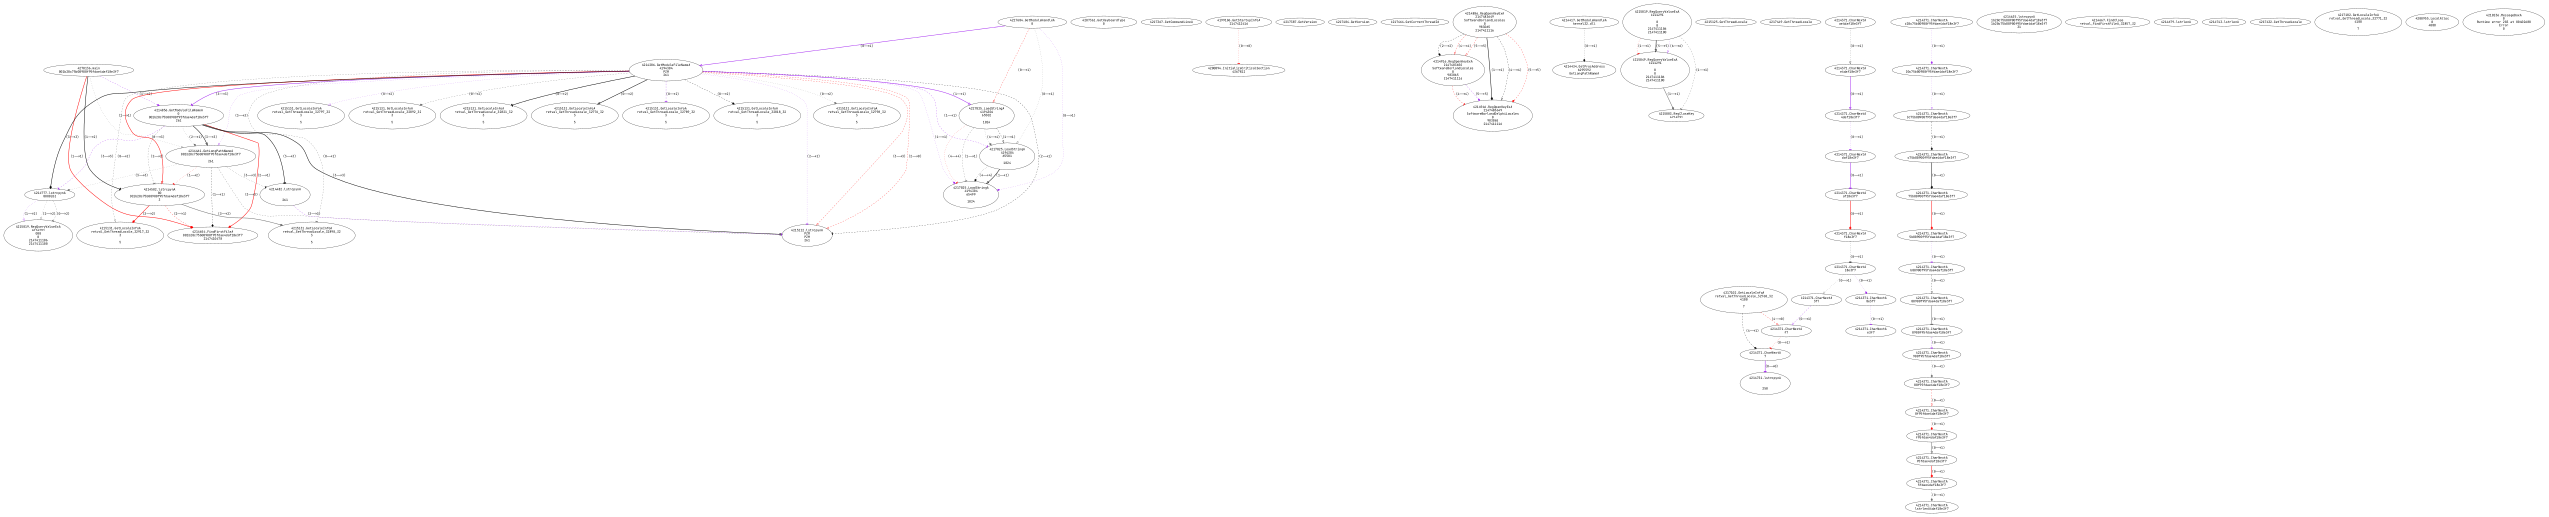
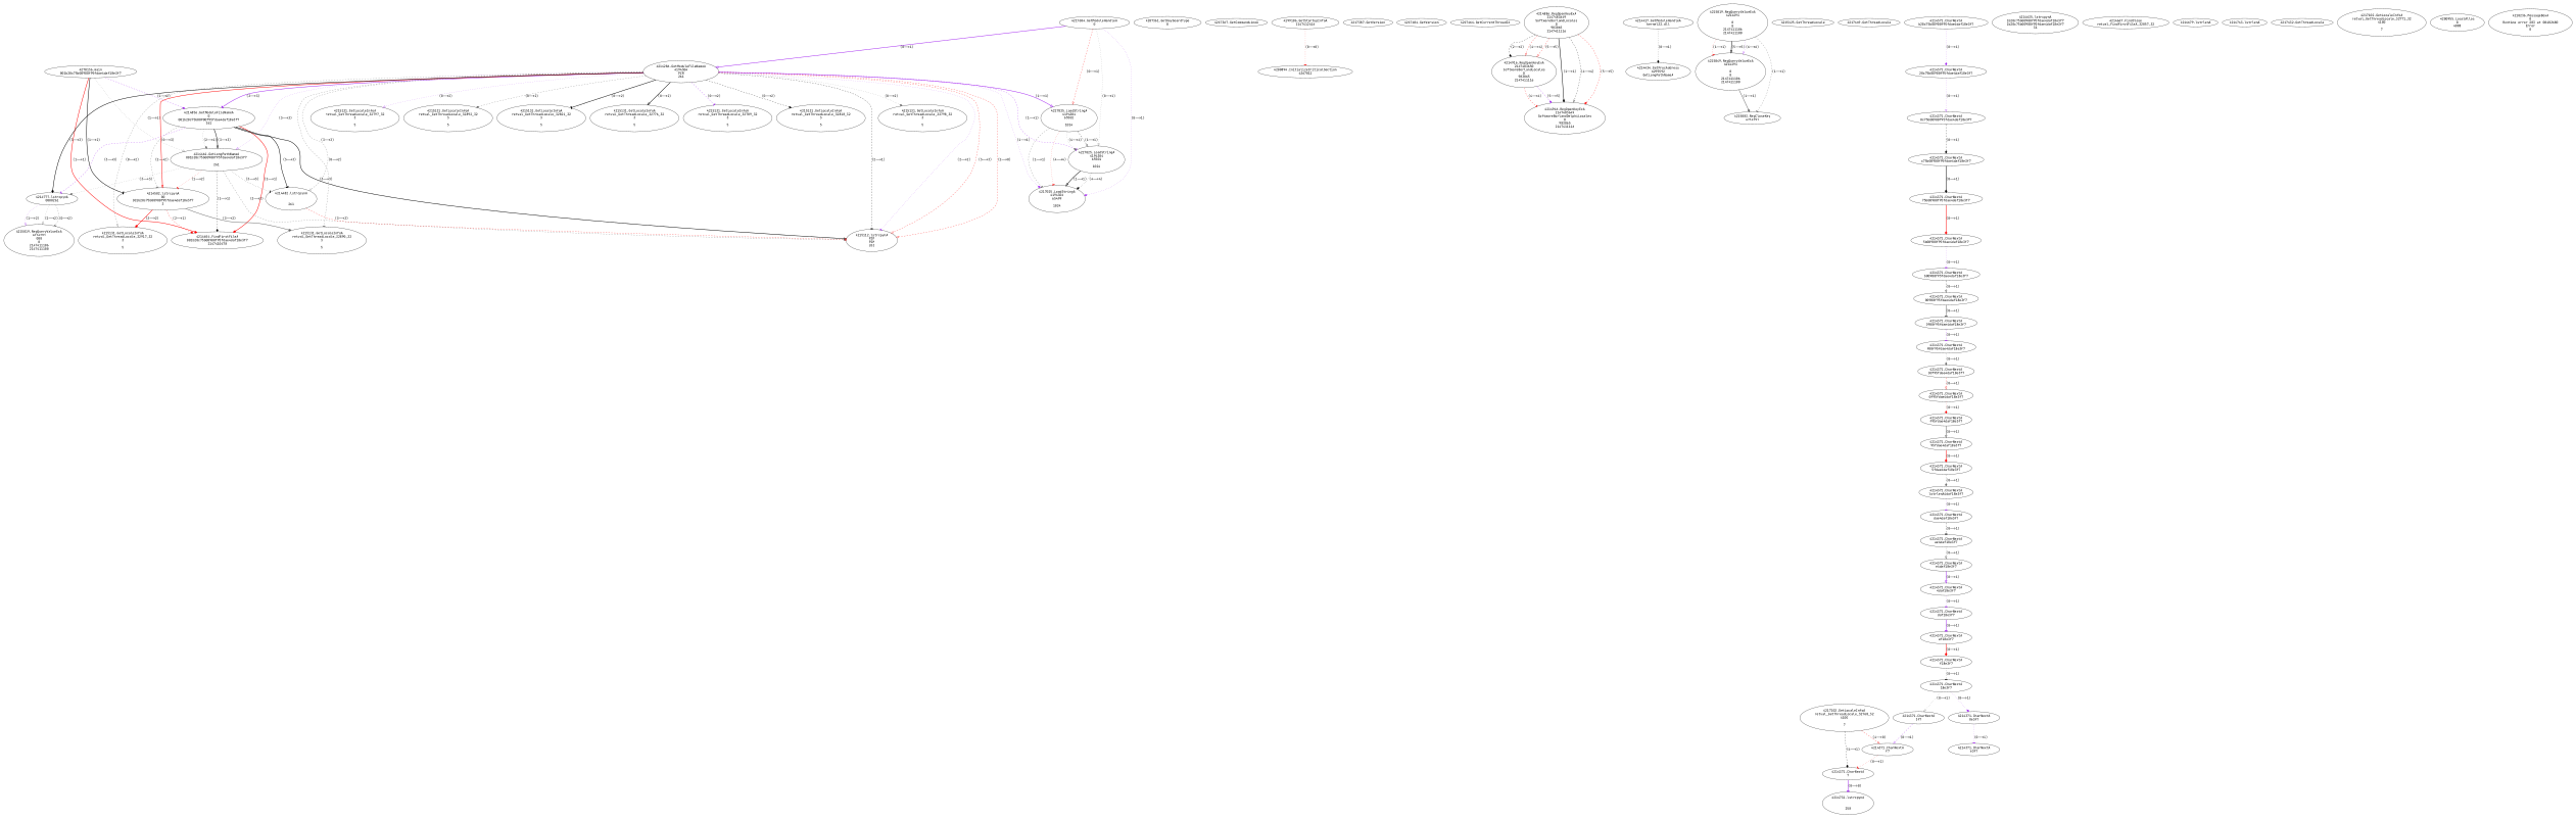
  digraph {
    fontname="JetBrains Mono"
    node [fontname="JetBrains Mono"]
    edge [arrowhead=diamond color=purple fontname="JetBrains Mono" style=dashed]
    n1 [label="4270136.main\n001b20c75b00900f95fdae4daf18e3f7"]
    n2 [label="4214856.GetModuleFileNameA\n0\n001b20c75b00900f95fdae4daf18e3f7\n261"]
    n3 [label="4214461.GetLongPathNameA\n001b20c75b00900f95fdae4daf18e3f7\n\n261"]
    n4 [label="4214582.lstrcpynA\n00\n001b20c75b00900f95fdae4daf18e3f7\n3"]
    n5 [label="4214654.FindFirstFileA\n001b20c75b00900f95fdae4daf18e3f7\n2147410478"]
    n6 [label="4214482.lstrcpynA\n\n\n261"]
    n7 [label="4215112.lstrcpynA\nPZM\nPZM\n261"]
    n8 [label="4214777.lstrcpynA\n0000261"]
    n9 [label="4215131.GetLocaleInfoA\nretval_GetThreadLocale_32917_32\n3\n\n5"]
    n10 [label="4215131.GetLocaleInfoA\nretval_GetThreadLocale_32890_32\n3\n\n5"]
    n11 [label="4217684.GetModuleHandleA\n0"]
    n12 [label="4214286.GetModuleFileNameA\n4194304\nPZM\n261"]
    n13 [label="4217025.LoadStringA\n4194304\n65502\n\n1024"]
    n14 [label="4217025.LoadStringA\n4194304\n65501\n\n1024"]
    n15 [label="4217025.LoadStringA\n4194304\n65499\n\n1024"]
    n16 [label="4215131.GetLocaleInfoA\nretval_GetThreadLocale_32797_32\n3\n\n5"]
    n17 [label="4215131.GetLocaleInfoA\nretval_GetThreadLocale_32892_32\n3\n\n5"]
    n18 [label="4215131.GetLocaleInfoA\nretval_GetThreadLocale_32821_32\n3\n\n5"]
    n19 [label="4215131.GetLocaleInfoA\nretval_GetThreadLocale_32776_32\n3\n\n5"]
    n20 [label="4215131.GetLocaleInfoA\nretval_GetThreadLocale_32789_32\n3\n\n5"]
    n21 [label="4215131.GetLocaleInfoA\nretval_GetThreadLocale_32818_32\n3\n\n5"]
    n22 [label="4215131.GetLocaleInfoA\nretval_GetThreadLocale_32798_32\n3\n\n5"]
    n23 [label="4207361.GetKeyboardType\n0"]
    n24 [label="4217367.GetCommandLineA\n"]
    n25 [label="4199106.GetStartupInfoA\n2147412416"]
    n26 [label="4200894.InitializeCriticalSection\n4367812"]
    n27 [label="4217387.GetVersion\n"]
    n28 [label="4217404.GetVersion\n"]
    n29 [label="4217464.GetCurrentThreadId\n"]
    n30 [label="4215019.RegQueryValueExA\n4214291\n000\n0\n2147411106\n2147411100"]
    n31 [label="4214886.RegOpenKeyExA\n2147483649\nSoftware\Borland\Locales\n0\n983065\n2147411116"]
    n32 [label="4214916.RegOpenKeyExA\n2147483650\nSoftware\Borland\Locales\n0\n983065\n2147411116"]
    n33 [label="4214946.RegOpenKeyExA\n2147483649\nSoftware\Borland\Delphi\Locales\n0\n983065\n2147411116"]
    n34 [label="4214417.GetModuleHandleA\nkernel32.dll"]
    n35 [label="4214434.GetProcAddress\n6295592\nGetLongPathNameA"]
    n36 [label="4215019.RegQueryValueExA\n4214291\n\n0\n0\n2147411106\n2147411100"]
    n37 [label="4215049.RegQueryValueExA\n4214291\n\n0\n0\n2147411106\n2147411100"]
    n38 [label="4215083.RegCloseKey\n4214291"]
    n39 [label="4215125.GetThreadLocale\n"]
    n40 [label="4217449.GetThreadLocale\n"]
    n41 [label="4217102.GetLocaleInfoA\nretval_GetThreadLocale_32768_32\n4100\n\n7"]
    n42 [label="4214371.CharNextA\nf7"]
    n43 [label="4214371.CharNextA\n7"]
    n44 [label="4214731.lstrcpynA\n\n\n258"]
    n45 [label="4214371.CharNextA\nb20c75b00900f95fdae4daf18e3f7"]
    n46 [label="4214371.CharNextA\n20c75b00900f95fdae4daf18e3f7"]
    n47 [label="4214371.CharNextA\n0c75b00900f95fdae4daf18e3f7"]
    n48 [label="4214371.CharNextA\nc75b00900f95fdae4daf18e3f7"]
    n49 [label="4214371.CharNextA\n75b00900f95fdae4daf18e3f7"]
    n50 [label="4214371.CharNextA\n5b00900f95fdae4daf18e3f7"]
    n51 [label="4214371.CharNextA\nb00900f95fdae4daf18e3f7"]
    n52 [label="4214371.CharNextA\n00900f95fdae4daf18e3f7"]
    n53 [label="4214371.CharNextA\n0900f95fdae4daf18e3f7"]
    n54 [label="4214371.CharNextA\n900f95fdae4daf18e3f7"]
    n55 [label="4214371.CharNextA\n00f95fdae4daf18e3f7"]
    n56 [label="4214371.CharNextA\n0f95fdae4daf18e3f7"]
    n57 [label="4214371.CharNextA\nf95fdae4daf18e3f7"]
    n58 [label="4214371.CharNextA\n95fdae4daf18e3f7"]
    n59 [label="4214371.CharNextA\n5fdae4daf18e3f7"]
    n60 [label="4214371.CharNextA\nlstrlenA4daf18e3f7"]
+   n61 [label="4214371.CharNextA\ndae4daf18e3f7"]
    n62 [label="4214371.CharNextA\nae4daf18e3f7"]
    n63 [label="4214371.CharNextA\ne4daf18e3f7"]
    n64 [label="4214371.CharNextA\n4daf18e3f7"]
    n65 [label="4214371.CharNextA\ndaf18e3f7"]
    n66 [label="4214371.CharNextA\naf18e3f7"]
    n67 [label="4214371.CharNextA\nf18e3f7"]
    n68 [label="4214371.CharNextA\n18e3f7"]
    n69 [label="4214371.CharNextA\n8e3f7"]
    n70 [label="4214371.CharNextA\n3f7"]
    n71 [label="4214371.CharNextA\ne3f7"]
    n72 [label="4214635.lstrcpynA\n1b20c75b00900f95fdae4daf18e3f7\n1b20c75b00900f95fdae4daf18e3f7\n31"]
    n73 [label="4214667.FindClose\nretval_FindFirstFileA_32857_32"]
    n74 [label="4214679.lstrlenA\n"]
    n75 [label="4214743.lstrlenA\n"]
    n76 [label="4217432.GetThreadLocale\n"]
    n77 [label="4217102.GetLocaleInfoA\nretval_GetThreadLocale_32771_32\n4100\n\n7"]
    n78 [label="4200955.LocalAlloc\n0\n4088"]
    n79 [label="4210236.MessageBoxA\n0\nRuntime error 203 at 00402680\nError\n0"]
    n1 -> n2 [label="(1-->2)"]
    n1 -> n3 [arrowhead=onormal color=gray40 label="(1-->1)" style=dotted]
    n1 -> n4 [arrowhead=tee color=black label="(1-->2)" style=bold]
    n1 -> n5 [color=red label="(1-->1)" style=bold]
    n2 -> n3 [color=gray40 label="(2-->1)" style=dotted]
    n2 -> n3 [arrowhead=onormal color=black label="(3-->3)" style=bold]
    n2 -> n4 [arrowhead=tee color=gray40 label="(2-->2)"]
    n2 -> n5 [color=red label="(2-->1)" style=bold]
    n2 -> n6 [arrowhead=tee color=black label="(3-->3)" style=bold]
    n2 -> n7 [arrowhead=onormal color=black label="(3-->3)" style=bold]
    n2 -> n8 [arrowhead=tee label="(3-->3)"]
    n3 -> n4 [arrowhead=tee color=red label="(1-->2)" style=dotted]
    n3 -> n5 [color=black label="(1-->1)"]
    n3 -> n6 [arrowhead=tee color=black label="(3-->3)" style=dotted]
    n3 -> n7 [color=gray40 label="(3-->3)"]
    n3 -> n8 [color=gray40 label="(3-->3)" style=dotted]
    n4 -> n5 [color=red label="(2-->1)"]
    n4 -> n9 [color=red label="(3-->2)" style=bold]
    n4 -> n10 [color=gray40 label="(3-->2)" style=bold]
-   n6 -> n7 [arrowhead=tee label="(3-->3)"]
+   n6 -> n7 [arrowhead=tee color=red label="(3-->3)"]
    n8 -> n30 [arrowhead=onormal label="(1-->2)" style=dotted]
    n8 -> n30 [arrowhead=onormal color=gray40 label="(2-->2)" style=dotted]
    n8 -> n30 [arrowhead=tee color=gray40 label="(0-->2)"]
    n11 -> n12 [arrowhead=onormal label="(0-->1)" style=bold]
    n11 -> n13 [arrowhead=onormal color=red label="(0-->1)"]
    n11 -> n14 [arrowhead=onormal color=gray40 label="(0-->1)" style=dotted]
    n11 -> n15 [label="(0-->1)" style=dotted]
    n12 -> n2 [arrowhead=tee label="(3-->3)" style=bold]
    n12 -> n3 [arrowhead=onormal label="(3-->3)" style=dotted]
    n12 -> n4 [arrowhead=onormal color=red label="(0-->3)" style=bold]
+   n12 -> n6 [arrowhead=onormal color=gray40 label="(3-->3)"]
    n12 -> n7 [arrowhead=tee color=black label="(2-->1)"]
    n12 -> n7 [arrowhead=tee label="(2-->2)" style=dotted]
    n12 -> n7 [arrowhead=onormal color=red label="(3-->3)"]
    n12 -> n7 [arrowhead=onormal color=red label="(2-->0)"]
    n12 -> n8 [color=black label="(3-->3)" style=bold]
    n12 -> n9 [arrowhead=onormal color=gray40 label="(0-->2)"]
    n12 -> n10 [arrowhead=tee color=gray40 label="(0-->2)"]
    n12 -> n13 [arrowhead=onormal label="(1-->1)" style=bold]
    n12 -> n14 [arrowhead=tee label="(1-->1)"]
    n12 -> n15 [label="(1-->1)" style=dotted]
    n12 -> n16 [arrowhead=onormal label="(0-->2)" style=dotted]
    n12 -> n17 [color=gray40 label="(0-->2)"]
    n12 -> n18 [arrowhead=tee color=black label="(0-->2)" style=bold]
    n12 -> n19 [arrowhead=onormal color=black label="(0-->2)" style=bold]
    n12 -> n20 [arrowhead=tee label="(0-->2)"]
    n12 -> n21 [color=black label="(0-->2)"]
    n12 -> n22 [color=gray40 label="(0-->2)" style=dotted]
    n13 -> n14 [arrowhead=onormal color=black label="(1-->1)"]
    n13 -> n14 [color=gray40 label="(4-->4)" style=dotted]
    n13 -> n15 [arrowhead=tee color=gray40 label="(1-->1)"]
    n13 -> n15 [arrowhead=tee color=red label="(4-->4)" style=dotted]
    n14 -> n15 [arrowhead=onormal color=black label="(1-->1)" style=bold]
    n14 -> n15 [color=black label="(4-->4)" style=dotted]
    n25 -> n26 [arrowhead=tee color=red label="(0-->0)" style=dotted]
    n31 -> n32 [color=black label="(2-->2)"]
    n31 -> n32 [arrowhead=onormal color=red label="(4-->4)"]
    n31 -> n32 [arrowhead=onormal color=red label="(5-->5)"]
    n31 -> n33 [color=black label="(1-->1)" style=bold]
    n31 -> n33 [arrowhead=onormal color=black label="(4-->4)"]
    n31 -> n33 [color=red label="(5-->5)"]
    n32 -> n33 [arrowhead=tee color=red label="(4-->4)"]
    n32 -> n33 [label="(5-->5)"]
    n34 -> n35 [color=black label="(0-->1)" style=dotted]
    n36 -> n37 [arrowhead=tee color=red label="(1-->1)" style=dotted]
    n36 -> n37 [arrowhead=onormal color=black label="(5-->5)" style=bold]
    n36 -> n37 [arrowhead=onormal label="(6-->6)" style=dotted]
    n36 -> n38 [arrowhead=tee color=gray40 label="(1-->1)"]
    n37 -> n38 [color=gray40 label="(1-->1)" style=bold]
    n41 -> n42 [arrowhead=onormal color=red label="(4-->0)"]
    n41 -> n43 [color=black label="(4-->1)"]
    n42 -> n43 [arrowhead=tee color=red label="(0-->1)" style=dotted]
    n43 -> n44 [arrowhead=tee label="(0-->0)" style=bold]
    n45 -> n46 [label="(0-->1)" style=dotted]
    n46 -> n47 [arrowhead=onormal label="(0-->1)" style=dotted]
    n47 -> n48 [color=black label="(0-->1)"]
    n48 -> n49 [color=black label="(0-->1)" style=bold]
    n49 -> n50 [color=red label="(0-->1)" style=bold]
    n50 -> n51 [arrowhead=tee label="(0-->1)" style=dotted]
    n51 -> n52 [arrowhead=onormal color=black label="(0-->1)"]
    n52 -> n53 [arrowhead=tee color=gray40 label="(0-->1)" style=bold]
    n53 -> n54 [arrowhead=tee label="(0-->1)"]
    n54 -> n55 [color=gray40 label="(0-->1)" style=dotted]
    n55 -> n56 [arrowhead=onormal color=red label="(0-->1)"]
    n56 -> n57 [color=red label="(0-->1)" style=dotted]
    n57 -> n58 [arrowhead=onormal color=gray40 label="(0-->1)" style=bold]
    n58 -> n59 [color=red label="(0-->1)" style=bold]
    n59 -> n60 [color=gray40 label="(0-->1)"]
+   n60 -> n61 [arrowhead=tee label="(0-->1)" style=dotted]
+   n61 -> n62 [arrowhead=tee color=black label="(0-->1)"]
    n62 -> n63 [arrowhead=onormal color=black label="(0-->1)" style=dotted]
    n63 -> n64 [arrowhead=onormal label="(0-->1)" style=bold]
    n64 -> n65 [arrowhead=tee label="(0-->1)" style=dotted]
    n65 -> n66 [arrowhead=tee label="(0-->1)" style=bold]
    n66 -> n67 [color=red label="(0-->1)" style=bold]
    n67 -> n68 [arrowhead=tee color=black label="(0-->1)" style=dotted]
    n68 -> n69 [label="(0-->1)" style=dotted]
    n68 -> n70 [arrowhead=onormal color=gray40 label="(0-->1)" style=dotted]
    n69 -> n71 [arrowhead=tee label="(0-->1)" style=dotted]
    n70 -> n42 [arrowhead=onormal label="(0-->1)"]
  }
